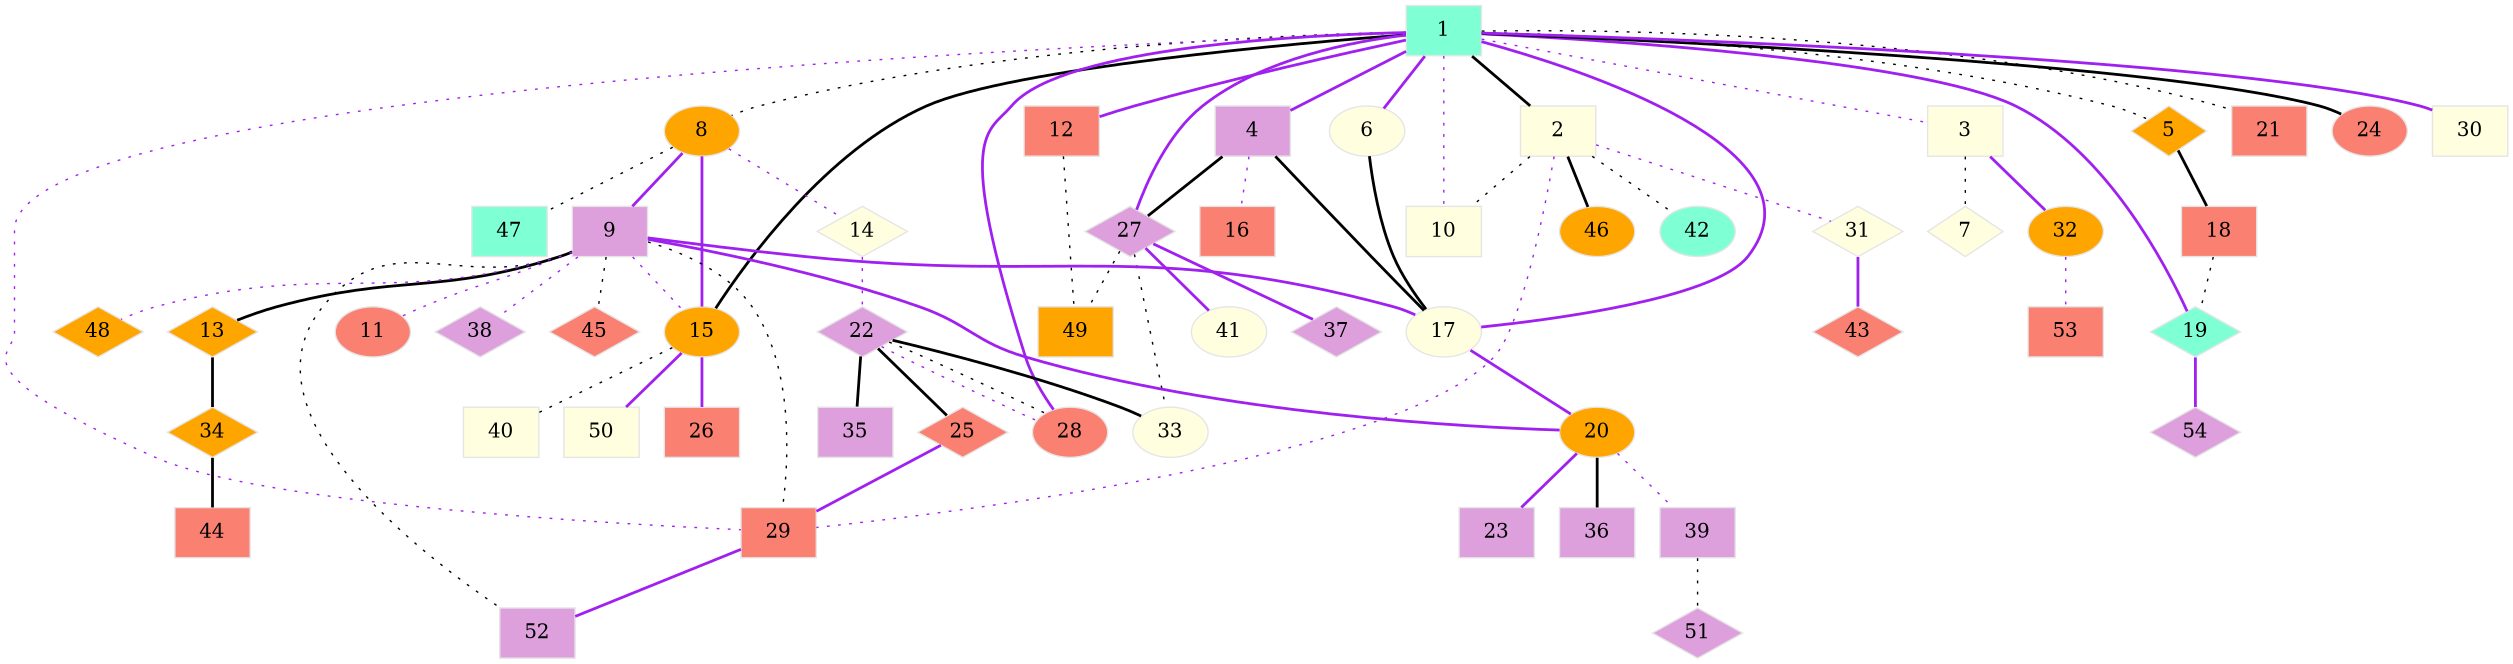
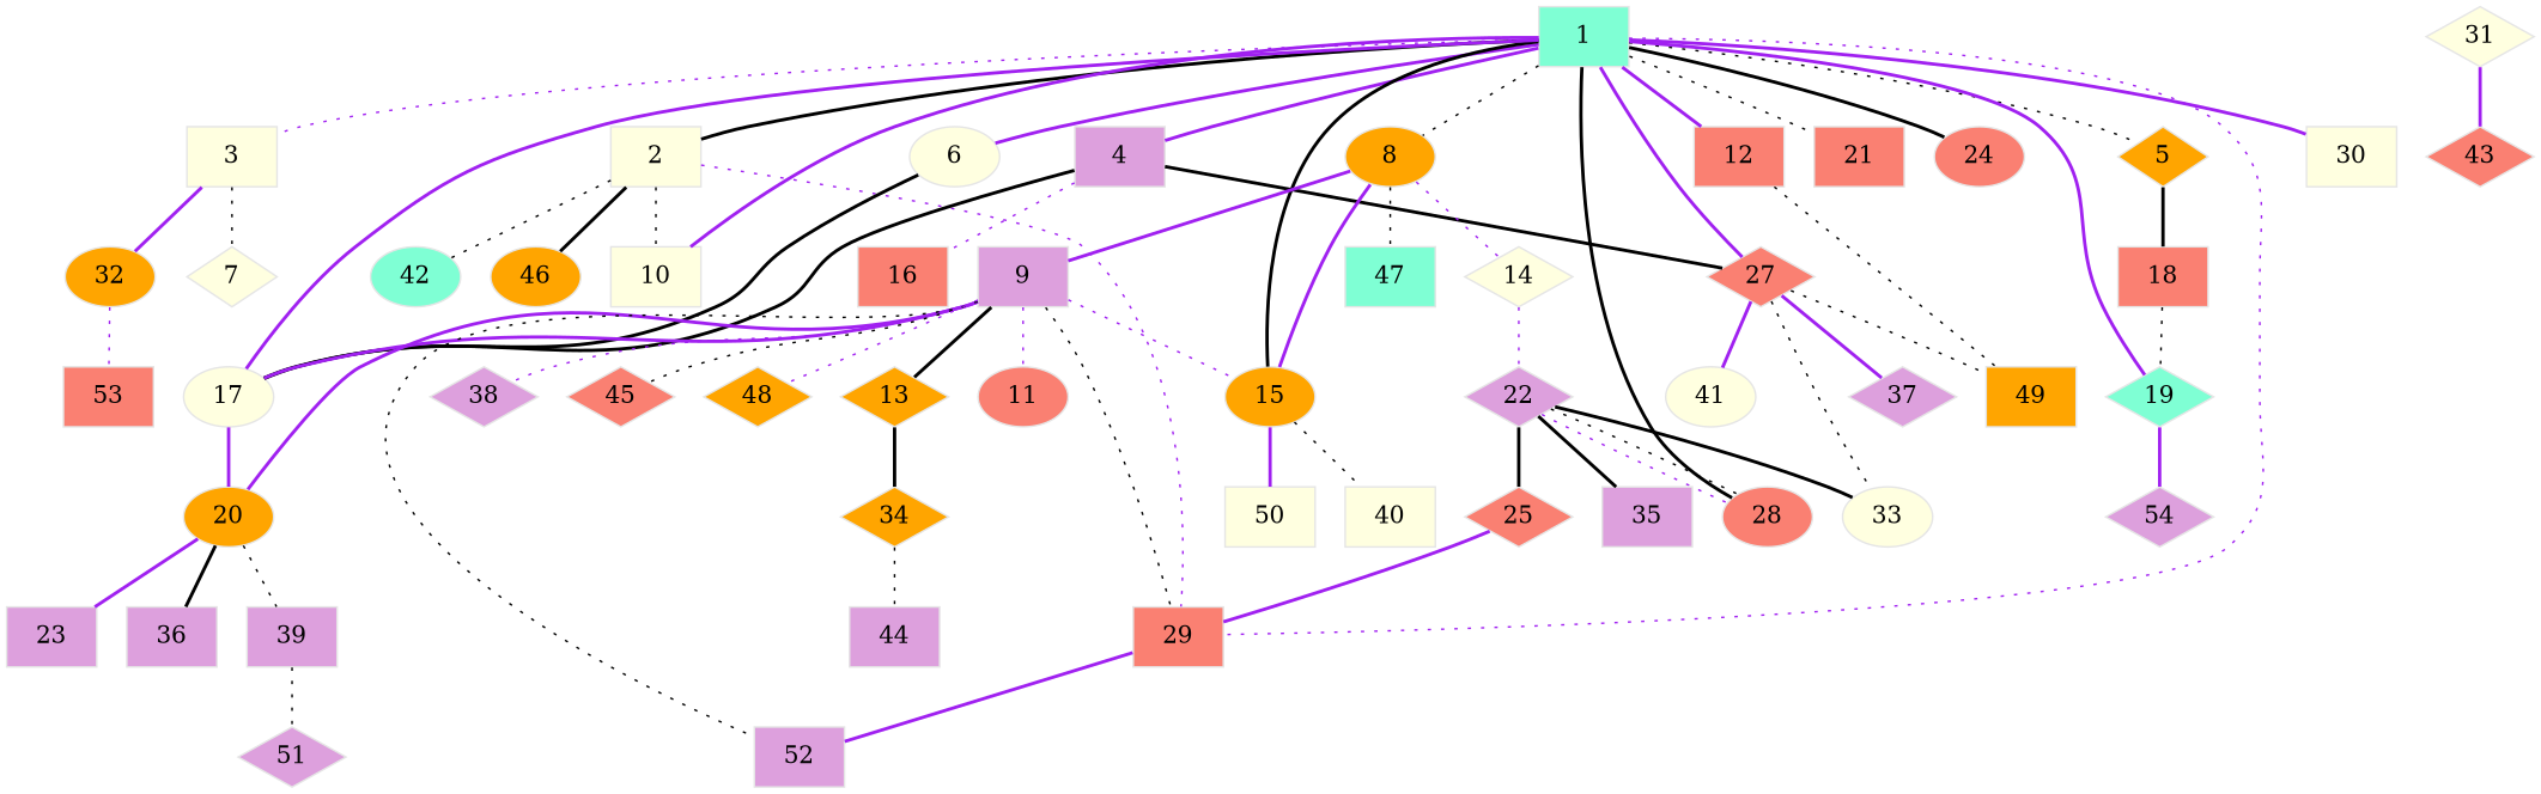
  graph {
    node [color=gray90 fillcolor=plum shape=box style=filled]
    edge [color=purple style=bold]
    1 [fillcolor=aquamarine]
    2 [fillcolor=lightyellow]
    3 [fillcolor=lightyellow]
    4
    5 [fillcolor=orange shape=diamond]
    6 [fillcolor=lightyellow shape=ellipse]
    8 [fillcolor=orange shape=ellipse]
    10 [fillcolor=lightyellow]
    12 [fillcolor=salmon]
    15 [fillcolor=orange shape=ellipse]
    17 [fillcolor=lightyellow shape=ellipse]
    19 [fillcolor=aquamarine shape=diamond]
    21 [fillcolor=salmon]
    24 [fillcolor=salmon shape=ellipse]
-   27 [shape=diamond]
+   27 [fillcolor=salmon shape=diamond]
    28 [fillcolor=salmon shape=ellipse]
    29 [fillcolor=salmon]
    30 [fillcolor=lightyellow]
    31 [fillcolor=lightyellow shape=diamond]
    42 [fillcolor=aquamarine shape=ellipse]
    46 [fillcolor=orange shape=ellipse]
    7 [fillcolor=lightyellow shape=diamond]
    32 [fillcolor=orange shape=ellipse]
    16 [fillcolor=salmon]
    18 [fillcolor=salmon]
    9
    14 [fillcolor=lightyellow shape=diamond]
    47 [fillcolor=aquamarine]
    49 [fillcolor=orange]
-   26 [fillcolor=salmon]
    40 [fillcolor=lightyellow]
    50 [fillcolor=lightyellow]
    20 [fillcolor=orange shape=ellipse]
    54 [shape=diamond]
    33 [fillcolor=lightyellow shape=ellipse]
    37 [shape=diamond]
    41 [fillcolor=lightyellow shape=ellipse]
    52
    43 [fillcolor=salmon shape=diamond]
    53 [fillcolor=salmon]
    11 [fillcolor=salmon shape=ellipse]
    13 [fillcolor=orange shape=diamond]
    38 [shape=diamond]
    45 [fillcolor=salmon shape=diamond]
    48 [fillcolor=orange shape=diamond]
    22 [shape=diamond]
    34 [fillcolor=orange shape=diamond]
    23
    36
    39
    25 [fillcolor=salmon shape=diamond]
    35
-   44 [fillcolor=salmon]
+   44
    51 [shape=diamond]
    1 -- 2 [color=black]
    1 -- 3 [style=dotted]
    1 -- 4
    1 -- 5 [color=black style=dotted]
    1 -- 6
    1 -- 8 [color=black style=dotted]
-   1 -- 10 [style=dotted]
+   1 -- 10
    1 -- 12
    1 -- 15 [color=black]
    1 -- 17
    1 -- 19
    1 -- 21 [color=black style=dotted]
    1 -- 24 [color=black]
    1 -- 27
-   1 -- 28
+   1 -- 28 [color=black]
    1 -- 29 [style=dotted]
    1 -- 30
    2 -- 10 [color=black style=dotted]
    2 -- 29 [style=dotted]
-   2 -- 31 [style=dotted]
    2 -- 42 [color=black style=dotted]
    2 -- 46 [color=black]
    3 -- 7 [color=black style=dotted]
    3 -- 32
    4 -- 17 [color=black]
    4 -- 27 [color=black]
    4 -- 16 [style=dotted]
    5 -- 18 [color=black]
    6 -- 17 [color=black]
    8 -- 15
    8 -- 9
    8 -- 14 [style=dotted]
    8 -- 47 [color=black style=dotted]
    12 -- 49 [color=black style=dotted]
-   15 -- 26
    15 -- 40 [color=black style=dotted]
    15 -- 50
    17 -- 20
    19 -- 54
    27 -- 49 [color=black style=dotted]
    27 -- 33 [color=black style=dotted]
    27 -- 37
    27 -- 41
    29 -- 52
    31 -- 43
    32 -- 53 [style=dotted]
    18 -- 19 [color=black style=dotted]
    9 -- 15 [style=dotted]
    9 -- 17
    9 -- 29 [color=black style=dotted]
    9 -- 20
    9 -- 52 [color=black style=dotted]
    9 -- 11 [style=dotted]
    9 -- 13 [color=black]
    9 -- 38 [style=dotted]
    9 -- 45 [color=black style=dotted]
    9 -- 48 [style=dotted]
    14 -- 22 [style=dotted]
    20 -- 23
    20 -- 36 [color=black]
-   20 -- 39 [style=dotted]
+   20 -- 39 [color=black style=dotted]
    13 -- 34 [color=black]
    22 -- 28 [style=dotted]
    22 -- 28 [color=black style=dotted]
    22 -- 33 [color=black]
    22 -- 25 [color=black]
    22 -- 35 [color=black]
-   34 -- 44 [color=black]
+   34 -- 44 [color=black style=dotted]
    39 -- 51 [color=black style=dotted]
    25 -- 29
  }
